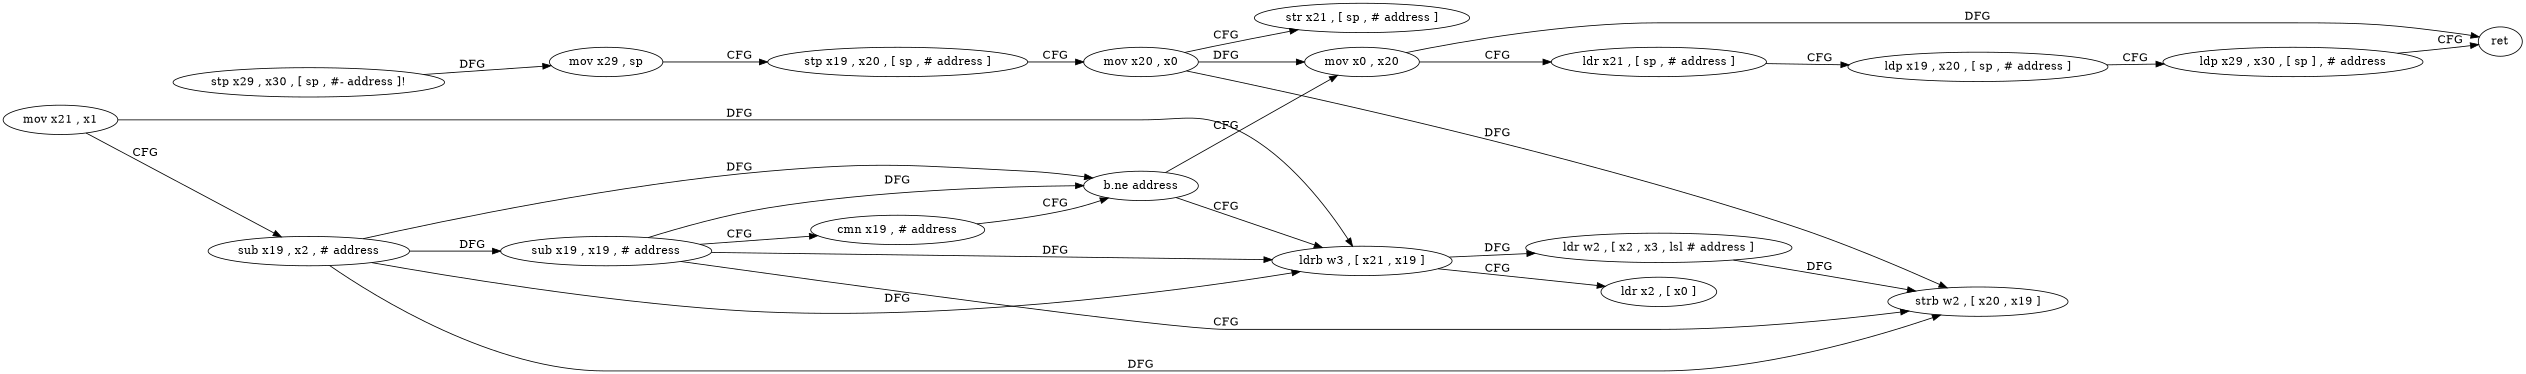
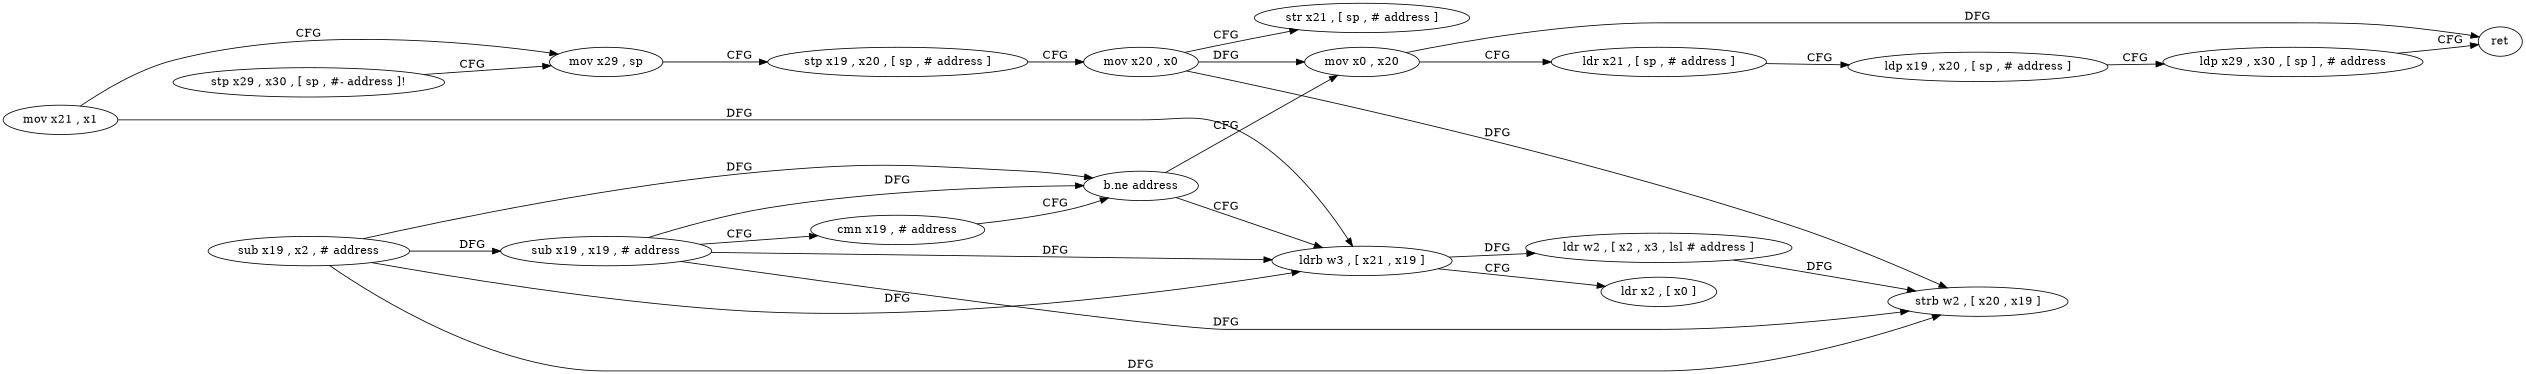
  digraph {
    rankdir=LR
    n1 [label="stp x29 , x30 , [ sp , #- address ]!"]
    n2 [label="mov x29 , sp"]
    n3 [label="stp x19 , x20 , [ sp , # address ]"]
    n4 [label="mov x20 , x0"]
    n5 [label="str x21 , [ sp , # address ]"]
    n6 [label="mov x0 , x20"]
    n7 [label="strb w2 , [ x20 , x19 ]"]
    n8 [label="ldr x21 , [ sp , # address ]"]
    n9 [label=ret]
    n10 [label="mov x21 , x1"]
    n11 [label="sub x19 , x2 , # address"]
    n12 [label="ldrb w3 , [ x21 , x19 ]"]
    n13 [label="ldp x19 , x20 , [ sp , # address ]"]
    n14 [label="sub x19 , x19 , # address"]
    n15 [label="b.ne address"]
    n16 [label="ldr x2 , [ x0 ]"]
    n17 [label="ldr w2 , [ x2 , x3 , lsl # address ]"]
    n18 [label="ldp x29 , x30 , [ sp ] , # address"]
    n19 [label="cmn x19 , # address"]
-   n1 -> n2 [label=DFG]
+   n1 -> n2 [label=CFG]
    n2 -> n3 [label=CFG]
    n3 -> n4 [label=CFG]
    n4 -> n5 [label=CFG]
    n4 -> n6 [label=DFG]
    n4 -> n7 [label=DFG]
    n6 -> n8 [label=CFG]
    n6 -> n9 [label=DFG]
    n8 -> n13 [label=CFG]
-   n10 -> n11 [label=CFG]
+   n10 -> n2 [label=CFG]
    n10 -> n12 [label=DFG]
    n11 -> n7 [label=DFG]
    n11 -> n12 [label=DFG]
    n11 -> n14 [label=DFG]
    n11 -> n15 [label=DFG]
    n12 -> n16 [label=CFG]
    n12 -> n17 [label=DFG]
    n13 -> n18 [label=CFG]
-   n14 -> n7 [label=CFG]
+   n14 -> n7 [label=DFG]
    n14 -> n12 [label=DFG]
    n14 -> n15 [label=DFG]
    n14 -> n19 [label=CFG]
    n15 -> n6 [label=CFG]
    n15 -> n12 [label=CFG]
    n17 -> n7 [label=DFG]
    n18 -> n9 [label=CFG]
    n19 -> n15 [label=CFG]
  }
